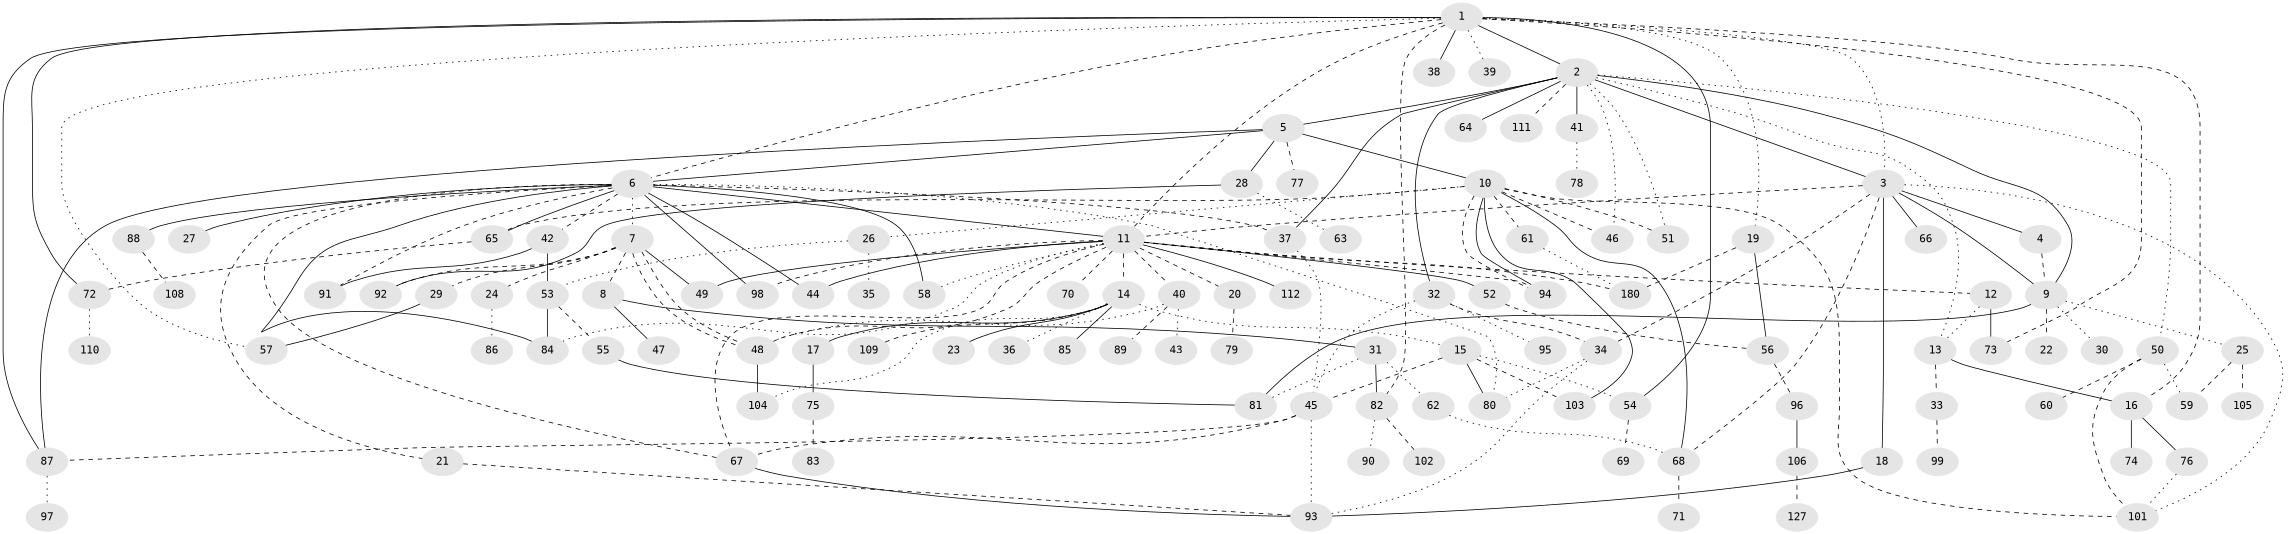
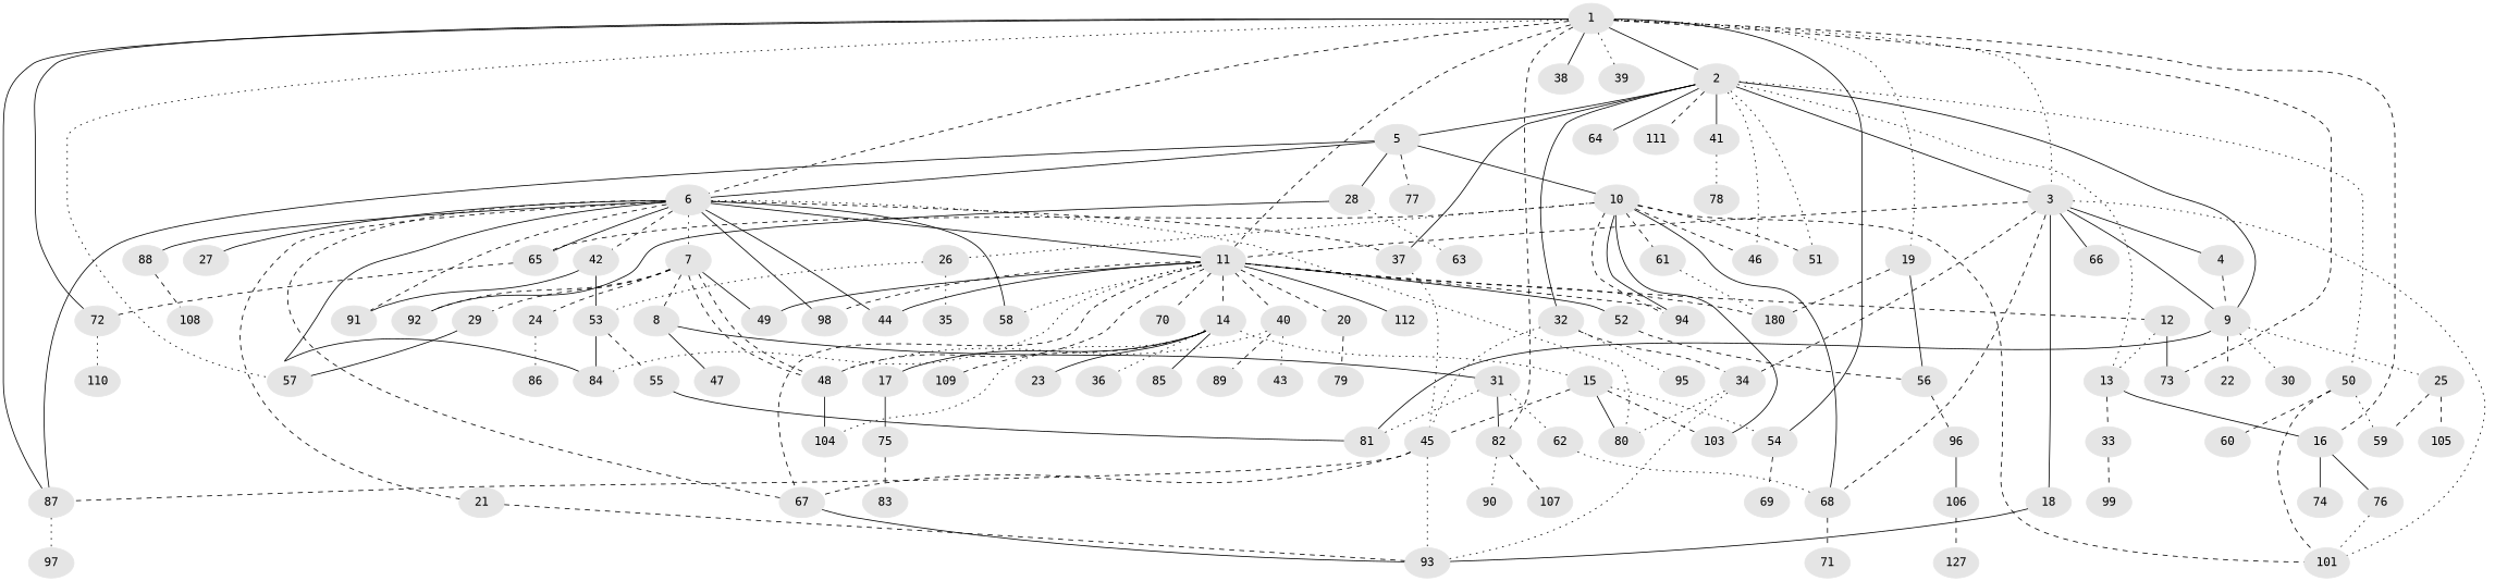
  graph {
    fontname="DejaVu Sans Mono"
    node [color=gray90 fontname="DejaVu Sans Mono" style=filled]
    edge [fontname="DejaVu Sans Mono" style=dashed]
    1
    2
    3
    6
    11
    16
    19
    38
    39
    54
    57
    72
    73
    82
    87
    5
    9
    13
    32
    37
    41
    46
    50
    51
    64
    111
    4
    18
    34
    66
    68
    101
    7
    21
    27
    42
    44
    58
    65
    67
    80
    84
    88
    91
    98
    48
    49
    94
    12
    14
    20
    40
    52
    70
    n55 [label=180]
    112
    74
    76
    56
    69
    110
    90
-   102
+   102 [label=107]
    97
    10
    28
    77
    22
    25
    30
    81
    33
    45
    95
    78
    59
    60
    93
    71
    26
    61
    103
    92
    63
    8
    24
    29
    53
    108
    31
    47
    86
    104
    62
    105
    35
    15
    17
    23
    36
    85
    109
    79
    43
    89
    99
    75
    83
    96
    55
    106
    n112 [label=127]
    1 -- 2 [style=solid]
    1 -- 3 [style=dotted]
    1 -- 6
    1 -- 11
    1 -- 16
    1 -- 19 [style=dotted]
    1 -- 38 [style=solid]
    1 -- 39 [style=dotted]
    1 -- 54 [style=solid]
    1 -- 57 [style=dotted]
    1 -- 72 [style=solid]
    1 -- 73
    1 -- 82
    1 -- 87 [style=solid]
    2 -- 3 [style=solid]
    2 -- 5 [style=solid]
    2 -- 9 [style=solid]
    2 -- 13 [style=dotted]
    2 -- 32 [style=solid]
    2 -- 37 [style=solid]
    2 -- 41 [style=solid]
    2 -- 46 [style=dotted]
    2 -- 50 [style=dotted]
    2 -- 51 [style=dotted]
    2 -- 64 [style=solid]
    2 -- 111
    3 -- 11
    3 -- 9 [style=solid]
    3 -- 4 [style=solid]
    3 -- 18 [style=solid]
    3 -- 34
    3 -- 66 [style=solid]
    3 -- 68
    3 -- 101 [style=dotted]
    6 -- 11 [style=solid]
    6 -- 37
    6 -- 7 [style=dotted]
    6 -- 21
    6 -- 27 [style=solid]
    6 -- 42
    6 -- 44 [style=solid]
    6 -- 58 [style=solid]
    6 -- 65 [style=solid]
    6 -- 67
    6 -- 80 [style=dotted]
    6 -- 84 [style=solid]
    6 -- 88 [style=solid]
    6 -- 91
    6 -- 98 [style=solid]
    11 -- 44 [style=solid]
    11 -- 58 [style=dotted]
    11 -- 67
    11 -- 84 [style=dotted]
    11 -- 98
    11 -- 48
    11 -- 49 [style=solid]
    11 -- 94
    11 -- 12
    11 -- 14
    11 -- 20
    11 -- 40
    11 -- 52 [style=solid]
    11 -- 70
    11 -- n55
    11 -- 112 [style=solid]
    16 -- 74 [style=solid]
    16 -- 76 [style=solid]
    19 -- n55
    19 -- 56 [style=solid]
    54 -- 69
    72 -- 110 [style=dotted]
    82 -- 90 [style=dotted]
    82 -- 102
    87 -- 97 [style=dotted]
    5 -- 6 [style=solid]
    5 -- 87 [style=solid]
    5 -- 10 [style=solid]
    5 -- 28 [style=solid]
    5 -- 77
    9 -- 22
    9 -- 25 [style=dotted]
    9 -- 30 [style=dotted]
    9 -- 81 [style=solid]
    13 -- 16 [style=solid]
    13 -- 33
    32 -- 34
    32 -- 45 [style=dotted]
    32 -- 95 [style=dotted]
    37 -- 45 [style=dotted]
    41 -- 78 [style=dotted]
    50 -- 101
    50 -- 59 [style=dotted]
    50 -- 60
    4 -- 9
    18 -- 93 [style=solid]
    34 -- 80 [style=dotted]
    34 -- 93 [style=dotted]
    68 -- 71
    7 -- 48
    7 -- 48
    7 -- 49 [style=solid]
    7 -- 92
    7 -- 8
    7 -- 24
    7 -- 29
    21 -- 93
    42 -- 91 [style=solid]
    42 -- 53 [style=solid]
    65 -- 72
    67 -- 93 [style=solid]
    88 -- 108
    48 -- 104 [style=solid]
    12 -- 73 [style=solid]
    12 -- 13 [style=dotted]
    14 -- 104 [style=dotted]
    14 -- 15 [style=dotted]
    14 -- 17 [style=solid]
    14 -- 23 [style=solid]
    14 -- 36 [style=dotted]
    14 -- 85 [style=solid]
    14 -- 109
    20 -- 79
    40 -- 48 [style=dotted]
    40 -- 43 [style=dotted]
    40 -- 89
    52 -- 56
    76 -- 101 [style=dotted]
    56 -- 96
    10 -- 46
    10 -- 51
    10 -- 68 [style=solid]
    10 -- 101
    10 -- 65
    10 -- 94
    10 -- 94 [style=solid]
    10 -- 26 [style=dotted]
    10 -- 61
    10 -- 103 [style=solid]
    28 -- 92 [style=solid]
    28 -- 63 [style=dotted]
    25 -- 59
    25 -- 105
    33 -- 99
    45 -- 87
    45 -- 67
    45 -- 93 [style=dotted]
    26 -- 53 [style=dotted]
    26 -- 35 [style=dotted]
    61 -- n55 [style=dotted]
    8 -- 31 [style=solid]
    8 -- 47 [style=solid]
    24 -- 86 [style=dotted]
    29 -- 57 [style=solid]
    53 -- 84 [style=solid]
    53 -- 55
    31 -- 82 [style=solid]
    31 -- 81 [style=dotted]
    31 -- 62 [style=dotted]
    62 -- 68 [style=dotted]
    15 -- 54 [style=dotted]
    15 -- 80 [style=solid]
    15 -- 45
    15 -- 103
    17 -- 75 [style=solid]
    75 -- 83
    96 -- 106 [style=solid]
    55 -- 81 [style=solid]
    106 -- n112
  }
